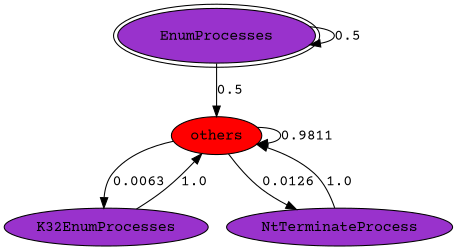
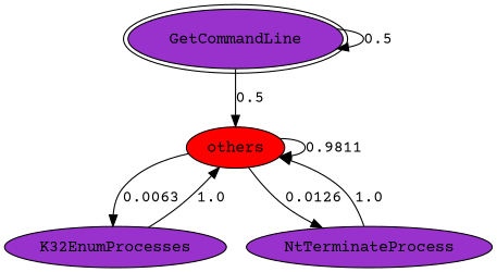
  digraph {
    fontname="Courier Prime"
    node [fillcolor=darkorchid style=filled fontname="Courier Prime"]
    edge [fontcolor=black fontname="Courier Prime"]
-   n1 [label=EnumProcesses peripheries=2]
+   n1 [label=GetCommandLine peripheries=2]
    n2 [fillcolor=red label=others]
    n3 [label=K32EnumProcesses]
    n4 [label=NtTerminateProcess]
    n1 -> n1 [label=0.5]
    n1 -> n2 [label=0.5]
    n2 -> n2 [label=0.9811]
    n2 -> n3 [label=0.0063]
    n2 -> n4 [label=0.0126]
    n3 -> n2 [label=1.0]
    n4 -> n2 [label=1.0]
  }
